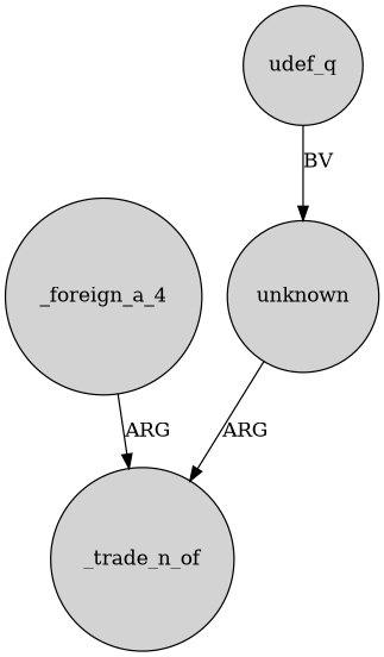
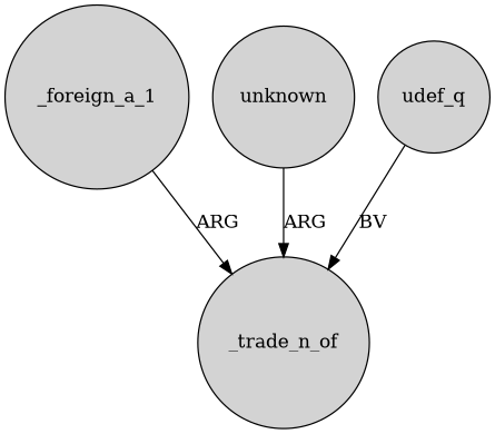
  digraph {
    node [shape=circle style=filled]
-   _foreign_a_1 [label=_foreign_a_4]
+   _foreign_a_1
    _trade_n_of
    unknown
    udef_q
    _foreign_a_1 -> _trade_n_of [label=ARG]
    unknown -> _trade_n_of [label=ARG]
-   udef_q -> unknown [label=BV]
+   udef_q -> _trade_n_of [label=BV]
  }
